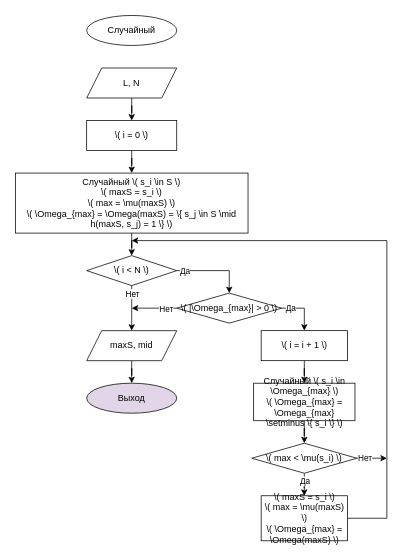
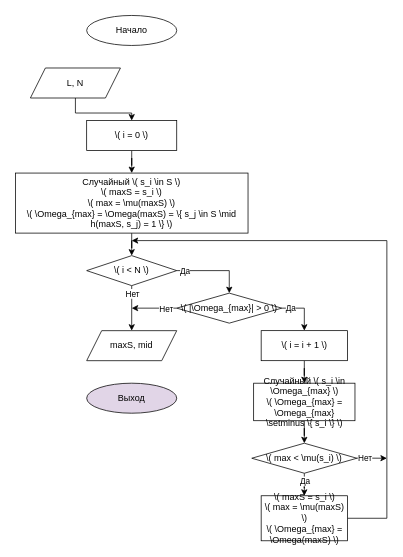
  <mxCell id="0" />
  <mxCell id="1" parent="0" />
- <mxCell id="2" value="Случайный" style="ellipse;whiteSpace=wrap;html=1;" vertex="1" parent="1"><mxGeometry x="115" y="20" width="120" height="40" as="geometry" /></mxCell>
+ <mxCell id="2" value="Начало" style="ellipse;whiteSpace=wrap;html=1;" vertex="1" parent="1"><mxGeometry x="115" y="20" width="120" height="40" as="geometry" /></mxCell>
  <mxCell id="3" style="edgeStyle=orthogonalEdgeStyle;rounded=0;orthogonalLoop=1;jettySize=auto;html=1;" edge="1" parent="1" source="4" target="8"><mxGeometry relative="1" as="geometry" /></mxCell>
- <mxCell id="4" value="L, N" style="shape=parallelogram;perimeter=parallelogramPerimeter;whiteSpace=wrap;html=1;fixedSize=1;" vertex="1" parent="1"><mxGeometry x="115" y="90" width="120" height="40" as="geometry" /></mxCell>
+ <mxCell id="4" value="L, N" style="shape=parallelogram;perimeter=parallelogramPerimeter;whiteSpace=wrap;html=1;fixedSize=1;" vertex="1" parent="1"><mxGeometry x="40" y="90" width="120" height="40" as="geometry" /></mxCell>
  <mxCell id="5" style="edgeStyle=orthogonalEdgeStyle;rounded=0;orthogonalLoop=1;jettySize=auto;html=1;" edge="1" parent="1" source="6" target="13"><mxGeometry relative="1" as="geometry" /></mxCell>
  <mxCell id="6" value="Случайный \( s_i \in S \)&lt;br&gt;\( maxS = s_i \)&lt;br&gt;\( max = \mu(maxS) \)&lt;br&gt;\( \Omega_{max} = \Omega(maxS) = \{ s_j \in S \mid h(maxS, s_j) = 1 \} \)" style="rounded=0;whiteSpace=wrap;html=1;" vertex="1" parent="1"><mxGeometry x="20" y="230" width="310" height="80" as="geometry" /></mxCell>
  <mxCell id="7" style="edgeStyle=orthogonalEdgeStyle;rounded=0;orthogonalLoop=1;jettySize=auto;html=1;entryX=0.5;entryY=0;entryDx=0;entryDy=0;" edge="1" parent="1" source="8" target="6"><mxGeometry relative="1" as="geometry" /></mxCell>
  <mxCell id="8" value="\( i = 0 \)" style="rounded=0;whiteSpace=wrap;html=1;" vertex="1" parent="1"><mxGeometry x="115" y="160" width="120" height="40" as="geometry" /></mxCell>
  <mxCell id="9" style="edgeStyle=orthogonalEdgeStyle;rounded=0;orthogonalLoop=1;jettySize=auto;html=1;entryX=0.5;entryY=0;entryDx=0;entryDy=0;exitX=1;exitY=0.5;exitDx=0;exitDy=0;" edge="1" parent="1" source="13" target="19"><mxGeometry relative="1" as="geometry" /></mxCell>
  <mxCell id="10" value="Да" style="edgeLabel;html=1;align=center;verticalAlign=middle;resizable=0;points=[];" vertex="1" connectable="0" parent="9"><mxGeometry x="-0.799" relative="1" as="geometry"><mxPoint as="offset" /></mxGeometry></mxCell>
  <mxCell id="11" style="edgeStyle=orthogonalEdgeStyle;rounded=0;orthogonalLoop=1;jettySize=auto;html=1;exitX=0.5;exitY=1;exitDx=0;exitDy=0;entryX=0.5;entryY=0;entryDx=0;entryDy=0;" edge="1" parent="1" source="13" target="32"><mxGeometry relative="1" as="geometry"><mxPoint x="175" y="495" as="targetPoint" /><Array as="points" /></mxGeometry></mxCell>
  <mxCell id="12" value="Нет" style="edgeLabel;html=1;align=center;verticalAlign=middle;resizable=0;points=[];" vertex="1" connectable="0" parent="11"><mxGeometry x="-0.967" relative="1" as="geometry"><mxPoint y="9" as="offset" /></mxGeometry></mxCell>
  <mxCell id="13" value="\( i &amp;lt; N \)" style="rhombus;whiteSpace=wrap;html=1;" vertex="1" parent="1"><mxGeometry x="115" y="340" width="120" height="40" as="geometry" /></mxCell>
  <mxCell id="14" value="Выход" style="ellipse;whiteSpace=wrap;html=1;fillColor=#e1d5e7;" vertex="1" parent="1"><mxGeometry x="115" y="510" width="120" height="40" as="geometry" /></mxCell>
  <mxCell id="15" style="edgeStyle=orthogonalEdgeStyle;rounded=0;orthogonalLoop=1;jettySize=auto;html=1;exitX=0;exitY=0.5;exitDx=0;exitDy=0;" edge="1" parent="1" source="19"><mxGeometry relative="1" as="geometry"><mxPoint x="175" y="410" as="targetPoint" /><Array as="points"><mxPoint x="175" y="410" /></Array></mxGeometry></mxCell>
  <mxCell id="16" value="Нет" style="edgeLabel;html=1;align=center;verticalAlign=middle;resizable=0;points=[];" vertex="1" connectable="0" parent="15"><mxGeometry x="-0.908" relative="1" as="geometry"><mxPoint x="-12" as="offset" /></mxGeometry></mxCell>
  <mxCell id="17" style="edgeStyle=orthogonalEdgeStyle;rounded=0;orthogonalLoop=1;jettySize=auto;html=1;exitX=1;exitY=0.5;exitDx=0;exitDy=0;" edge="1" parent="1" source="19" target="21"><mxGeometry relative="1" as="geometry" /></mxCell>
  <mxCell id="18" value="Да" style="edgeLabel;html=1;align=center;verticalAlign=middle;resizable=0;points=[];" vertex="1" connectable="0" parent="17"><mxGeometry x="-0.627" y="1" relative="1" as="geometry"><mxPoint as="offset" /></mxGeometry></mxCell>
  <mxCell id="19" value="\( |\Omega_{max}| &amp;gt; 0 \)" style="rhombus;whiteSpace=wrap;html=1;" vertex="1" parent="1"><mxGeometry x="235" y="390" width="140" height="40" as="geometry" /></mxCell>
  <mxCell id="20" style="edgeStyle=orthogonalEdgeStyle;rounded=0;orthogonalLoop=1;jettySize=auto;html=1;" edge="1" parent="1" source="21" target="23"><mxGeometry relative="1" as="geometry" /></mxCell>
  <mxCell id="21" value="\( i = i + 1 \)" style="rounded=0;whiteSpace=wrap;html=1;" vertex="1" parent="1"><mxGeometry x="347.5" y="440" width="115" height="40" as="geometry" /></mxCell>
  <mxCell id="22" style="edgeStyle=orthogonalEdgeStyle;rounded=0;orthogonalLoop=1;jettySize=auto;html=1;" edge="1" parent="1" source="23" target="28"><mxGeometry relative="1" as="geometry" /></mxCell>
  <mxCell id="23" value="Случайный \( s_i \in \Omega_{max} \)&lt;br&gt;\( \Omega_{max} = \Omega_{max} \setminus \{ s_i \} \)" style="rounded=0;whiteSpace=wrap;html=1;" vertex="1" parent="1"><mxGeometry x="337.5" y="510" width="135" height="50" as="geometry" /></mxCell>
  <mxCell id="24" value="" style="edgeStyle=orthogonalEdgeStyle;rounded=0;orthogonalLoop=1;jettySize=auto;html=1;" edge="1" parent="1" source="28" target="30"><mxGeometry relative="1" as="geometry" /></mxCell>
  <mxCell id="25" value="Да" style="edgeLabel;html=1;align=center;verticalAlign=middle;resizable=0;points=[];" vertex="1" connectable="0" parent="24"><mxGeometry x="-0.785" relative="1" as="geometry"><mxPoint y="5" as="offset" /></mxGeometry></mxCell>
  <mxCell id="26" style="edgeStyle=orthogonalEdgeStyle;rounded=0;orthogonalLoop=1;jettySize=auto;html=1;" edge="1" parent="1"><mxGeometry relative="1" as="geometry"><mxPoint x="475" y="609.89" as="sourcePoint" /><mxPoint x="515" y="610" as="targetPoint" /><Array as="points"><mxPoint x="495" y="610" /><mxPoint x="515" y="610" /></Array></mxGeometry></mxCell>
  <mxCell id="27" value="Нет" style="edgeLabel;html=1;align=center;verticalAlign=middle;resizable=0;points=[];" vertex="1" connectable="0" parent="26"><mxGeometry x="-0.741" relative="1" as="geometry"><mxPoint x="6" as="offset" /></mxGeometry></mxCell>
  <mxCell id="28" value="\( max &amp;lt; \mu(s_i) \)" style="rhombus;whiteSpace=wrap;html=1;" vertex="1" parent="1"><mxGeometry x="335" y="590" width="140" height="40" as="geometry" /></mxCell>
  <mxCell id="29" style="edgeStyle=orthogonalEdgeStyle;rounded=0;orthogonalLoop=1;jettySize=auto;html=1;exitX=1;exitY=0.5;exitDx=0;exitDy=0;" edge="1" parent="1" source="30"><mxGeometry relative="1" as="geometry"><mxPoint x="175" y="320" as="targetPoint" /><Array as="points"><mxPoint x="515" y="690" /><mxPoint x="515" y="320" /></Array></mxGeometry></mxCell>
  <mxCell id="30" value="\( maxS = s_i \)&lt;br&gt;\( max = \mu(maxS) \)&lt;br&gt;\( \Omega_{max} = \Omega(maxS) \)" style="whiteSpace=wrap;html=1;" vertex="1" parent="1"><mxGeometry x="347.5" y="660" width="115" height="60" as="geometry" /></mxCell>
- <mxCell id="31" style="edgeStyle=orthogonalEdgeStyle;rounded=0;orthogonalLoop=1;jettySize=auto;html=1;exitX=0.5;exitY=1;exitDx=0;exitDy=0;" edge="1" parent="1" source="32" target="14"><mxGeometry relative="1" as="geometry"><mxPoint x="175" y="555" as="sourcePoint" /></mxGeometry></mxCell>
  <mxCell id="32" value="maxS, mid" style="shape=parallelogram;perimeter=parallelogramPerimeter;whiteSpace=wrap;html=1;fixedSize=1;size=20;" vertex="1" parent="1"><mxGeometry x="115" y="440" width="120" height="40" as="geometry" /></mxCell>
